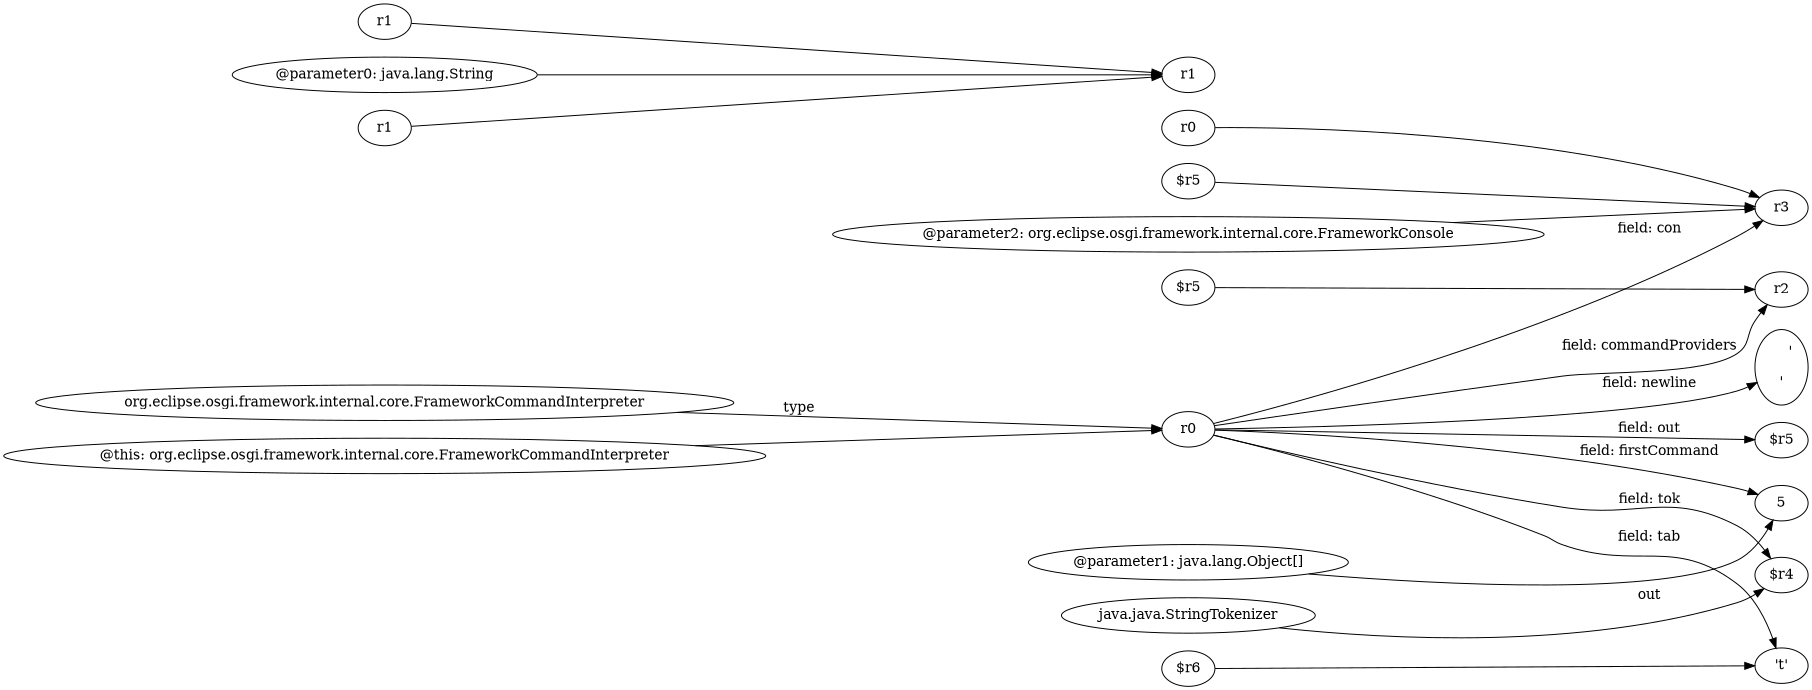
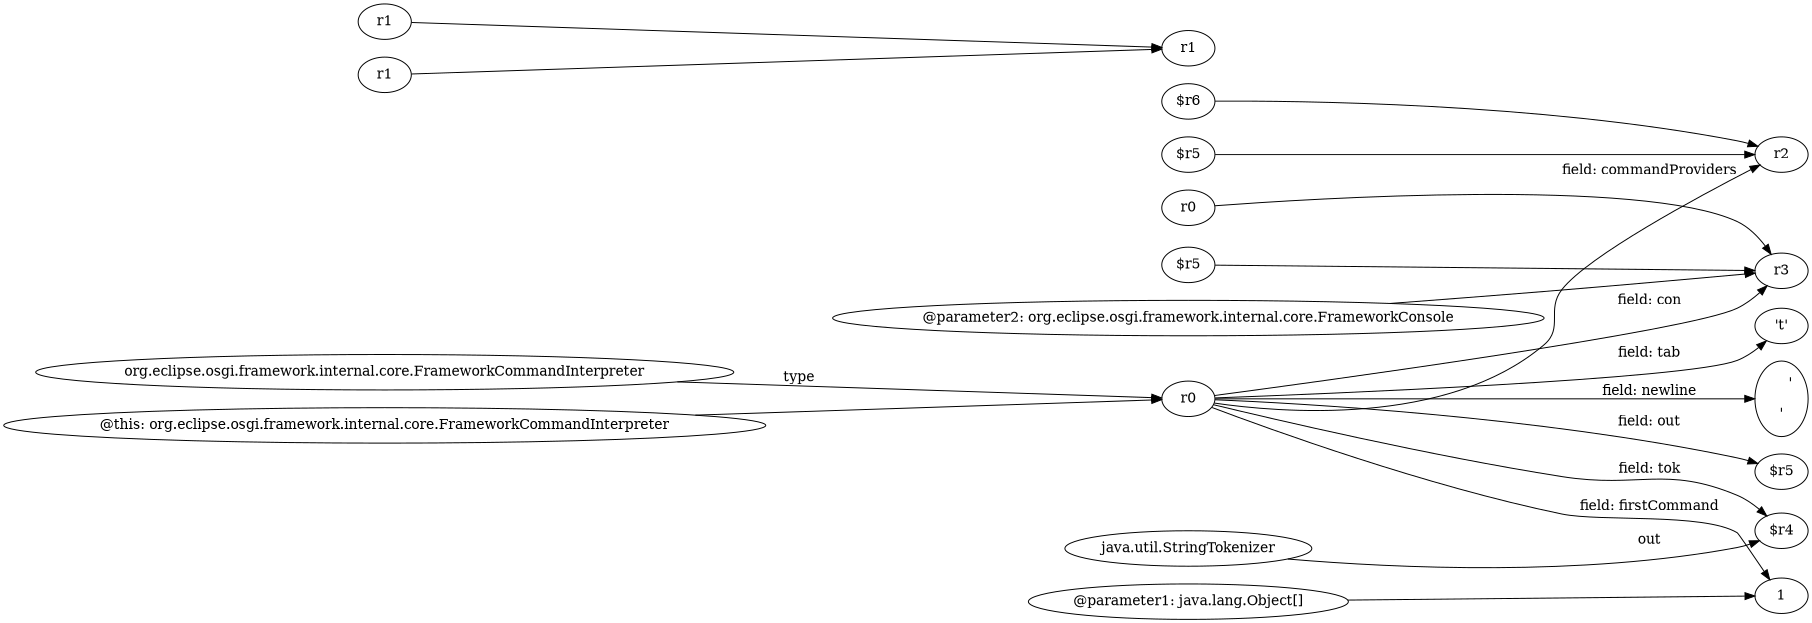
  digraph {
    rankdir=LR
    n1 [label=r0]
    n2 [label=r2]
    n3 [label="$r5"]
    n4 [label=r3]
    n5 [label="$r4"]
    n6 [label="'\t'"]
    n7 [label="'\r\n'"]
-   n8 [label=5]
+   n8 [label=1]
    n9 [label="org.eclipse.osgi.framework.internal.core.FrameworkCommandInterpreter"]
    n10 [label=r1]
    n11 [label=r1]
    n12 [label="$r5"]
-   n13 [label="@parameter0: java.lang.String"]
    n14 [label="@parameter1: java.lang.Object[]"]
    n15 [label="@this: org.eclipse.osgi.framework.internal.core.FrameworkCommandInterpreter"]
    n16 [label=r0]
    n17 [label="$r6"]
    n18 [label=r1]
-   n19 [label="java.java.StringTokenizer"]
+   n19 [label="java.util.StringTokenizer"]
    n20 [label="$r5"]
    n21 [label="@parameter2: org.eclipse.osgi.framework.internal.core.FrameworkConsole"]
    n1 -> n2 [label="field: commandProviders"]
    n1 -> n3 [label="field: out"]
    n1 -> n4 [label="field: con"]
    n1 -> n5 [label="field: tok"]
    n1 -> n6 [label="field: tab"]
    n1 -> n7 [label="field: newline"]
    n1 -> n8 [label="field: firstCommand"]
    n9 -> n1 [label=type]
    n10 -> n11
    n12 -> n2
-   n13 -> n11
    n14 -> n8
    n15 -> n1
    n16 -> n4
-   n17 -> n6
+   n17 -> n2
    n18 -> n11
    n19 -> n5 [label=out]
    n20 -> n4
    n21 -> n4
  }
